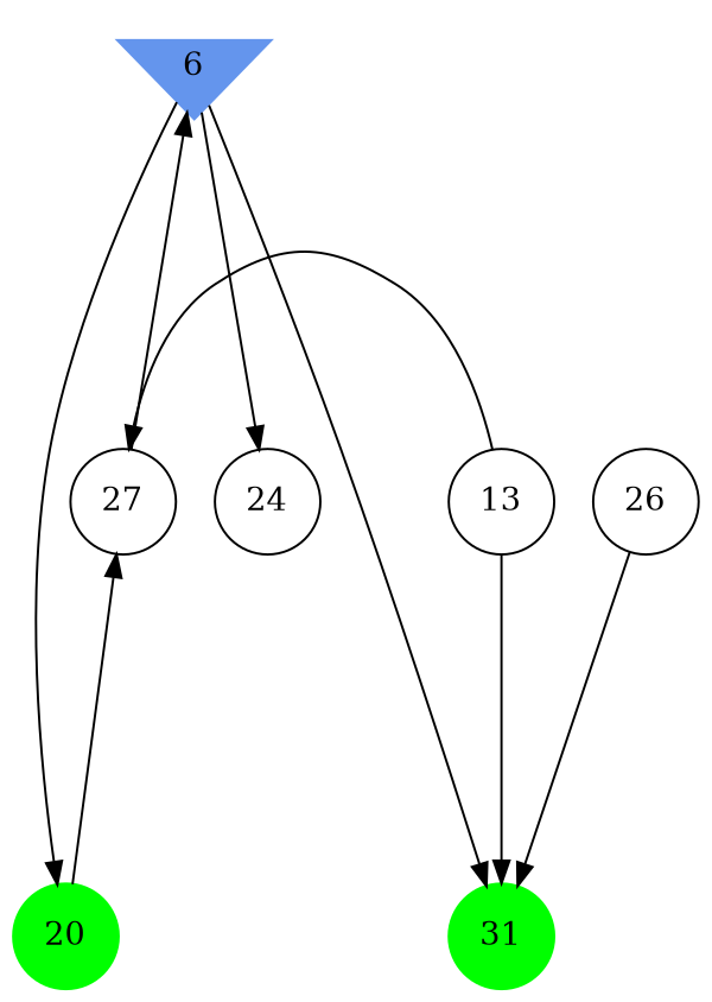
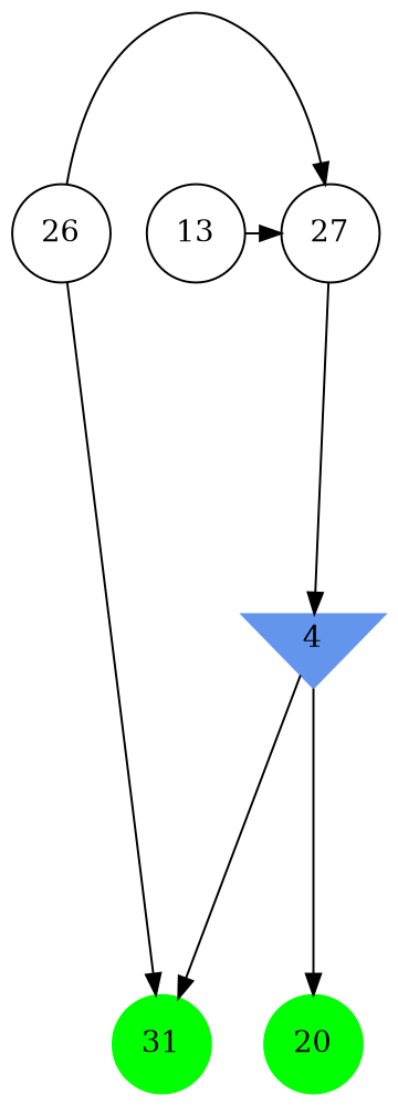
  digraph {
    ranksep=2.0
    node [color=black shape=circle]
-   6 [color=cornflowerblue shape=invtriangle style=filled]
+   6 [color=cornflowerblue shape=invtriangle style=filled label=4]
    13
-   24
    26
    27
    n6 [color=green label=20 style=filled]
    31 [color=green style=filled]
    subgraph sub_1 {
      rank=same
      6
    }
    subgraph sub_2 {
      rank=same
      13
-     24
      26
      27
    }
    subgraph sub_3 {
      rank=same
      n6
      31
    }
-   6 -> 24
    6 -> n6
    6 -> 31
    13 -> 27
-   13 -> 31
-   n6 -> 27
+   26 -> 27
    26 -> 31
    27 -> 6
  }
